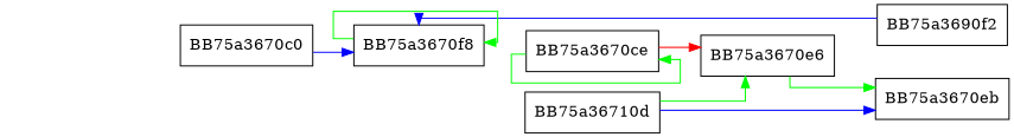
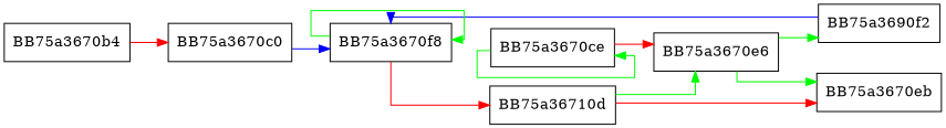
  digraph {
    rankdir=LR
    splines=ortho
    node [shape=box]
    edge [color=green]
+   BB75a3670b4
    BB75a3670c0
    n3 [label=BB75a3690f2]
    BB75a3670e6
    BB75a3670eb
    BB75a3670f8
    BB75a3670ce
    BB75a36710d
+   BB75a3670b4 -> BB75a3670c0 [color=red]
    BB75a3670c0 -> BB75a3670f8 [color=blue]
    n3 -> BB75a3670f8 [color=blue]
+   BB75a3670e6 -> n3
    BB75a3670e6 -> BB75a3670eb
    BB75a3670f8 -> BB75a3670f8
+   BB75a3670f8 -> BB75a36710d [color=red]
    BB75a3670ce -> BB75a3670e6 [color=red]
    BB75a3670ce -> BB75a3670ce
    BB75a36710d -> BB75a3670e6
-   BB75a36710d -> BB75a3670eb [color=blue]
+   BB75a36710d -> BB75a3670eb [color=red]
  }
